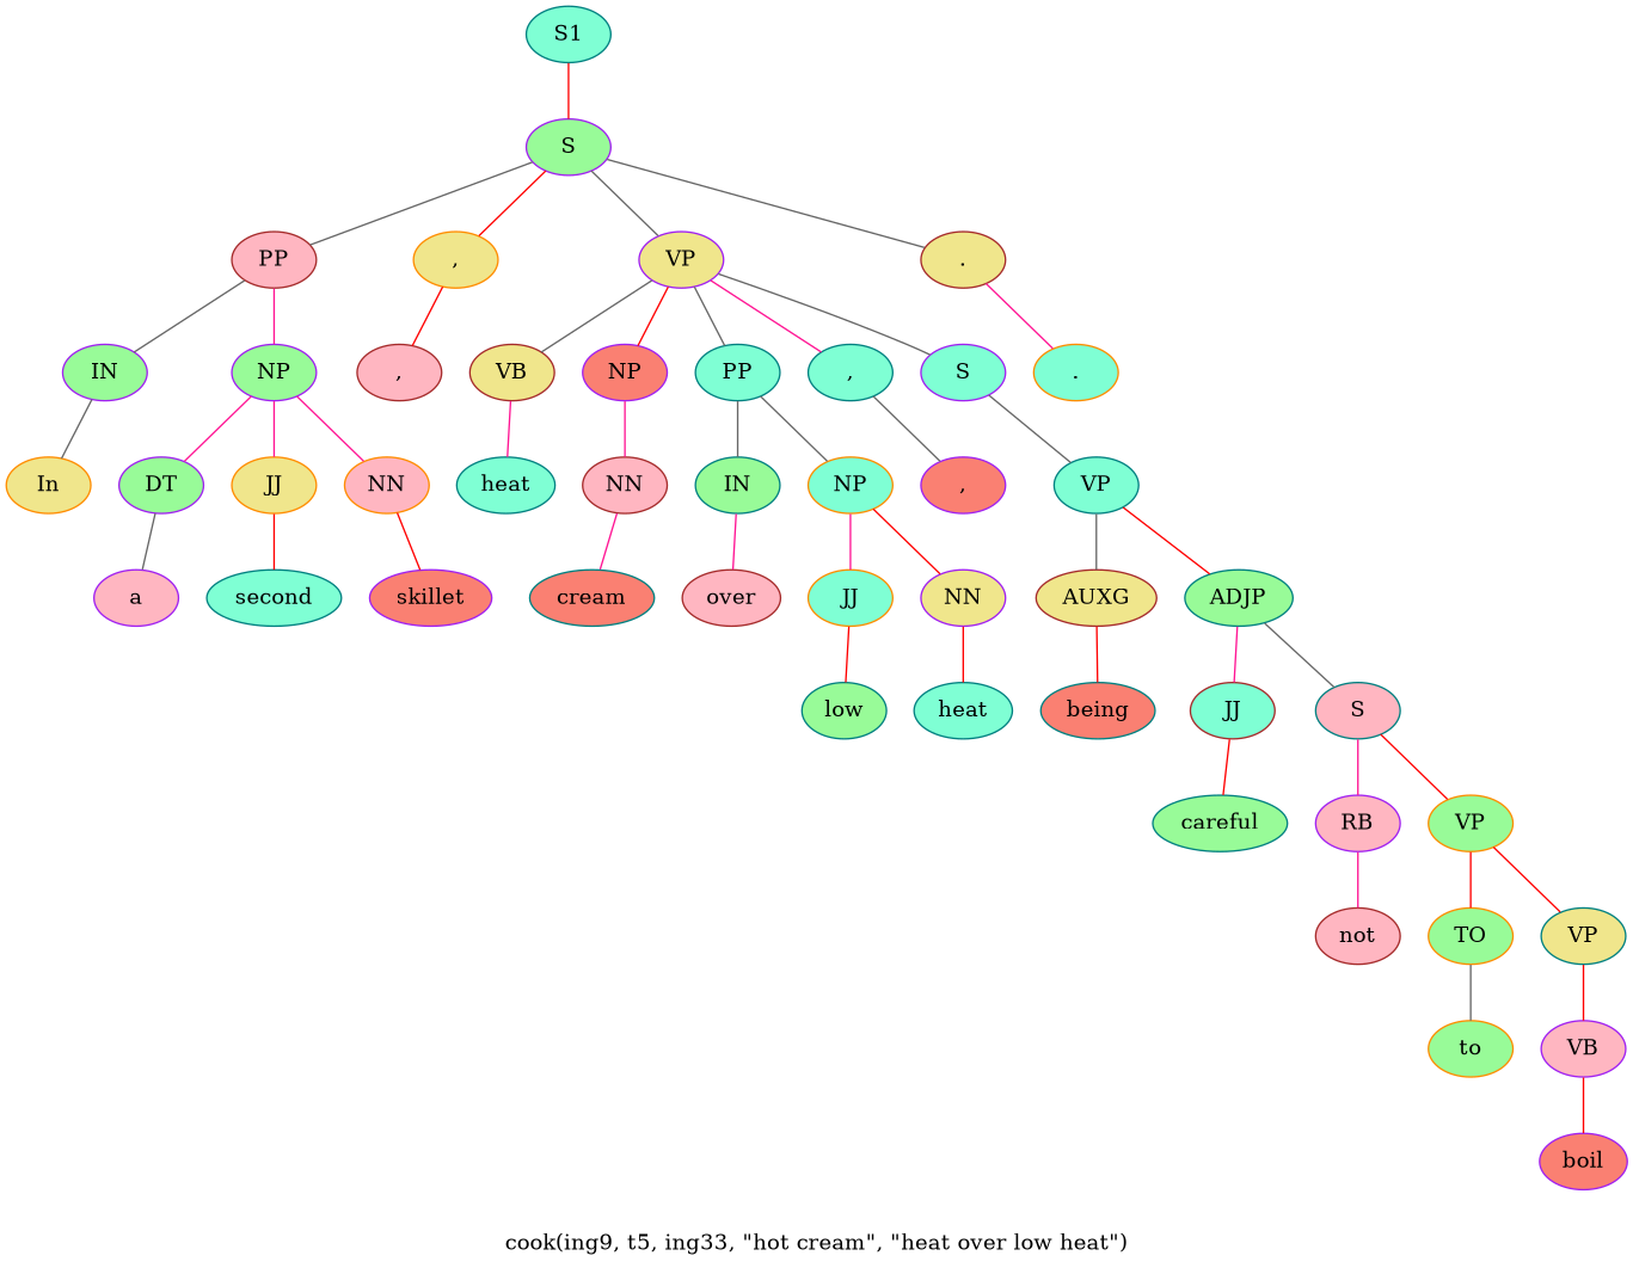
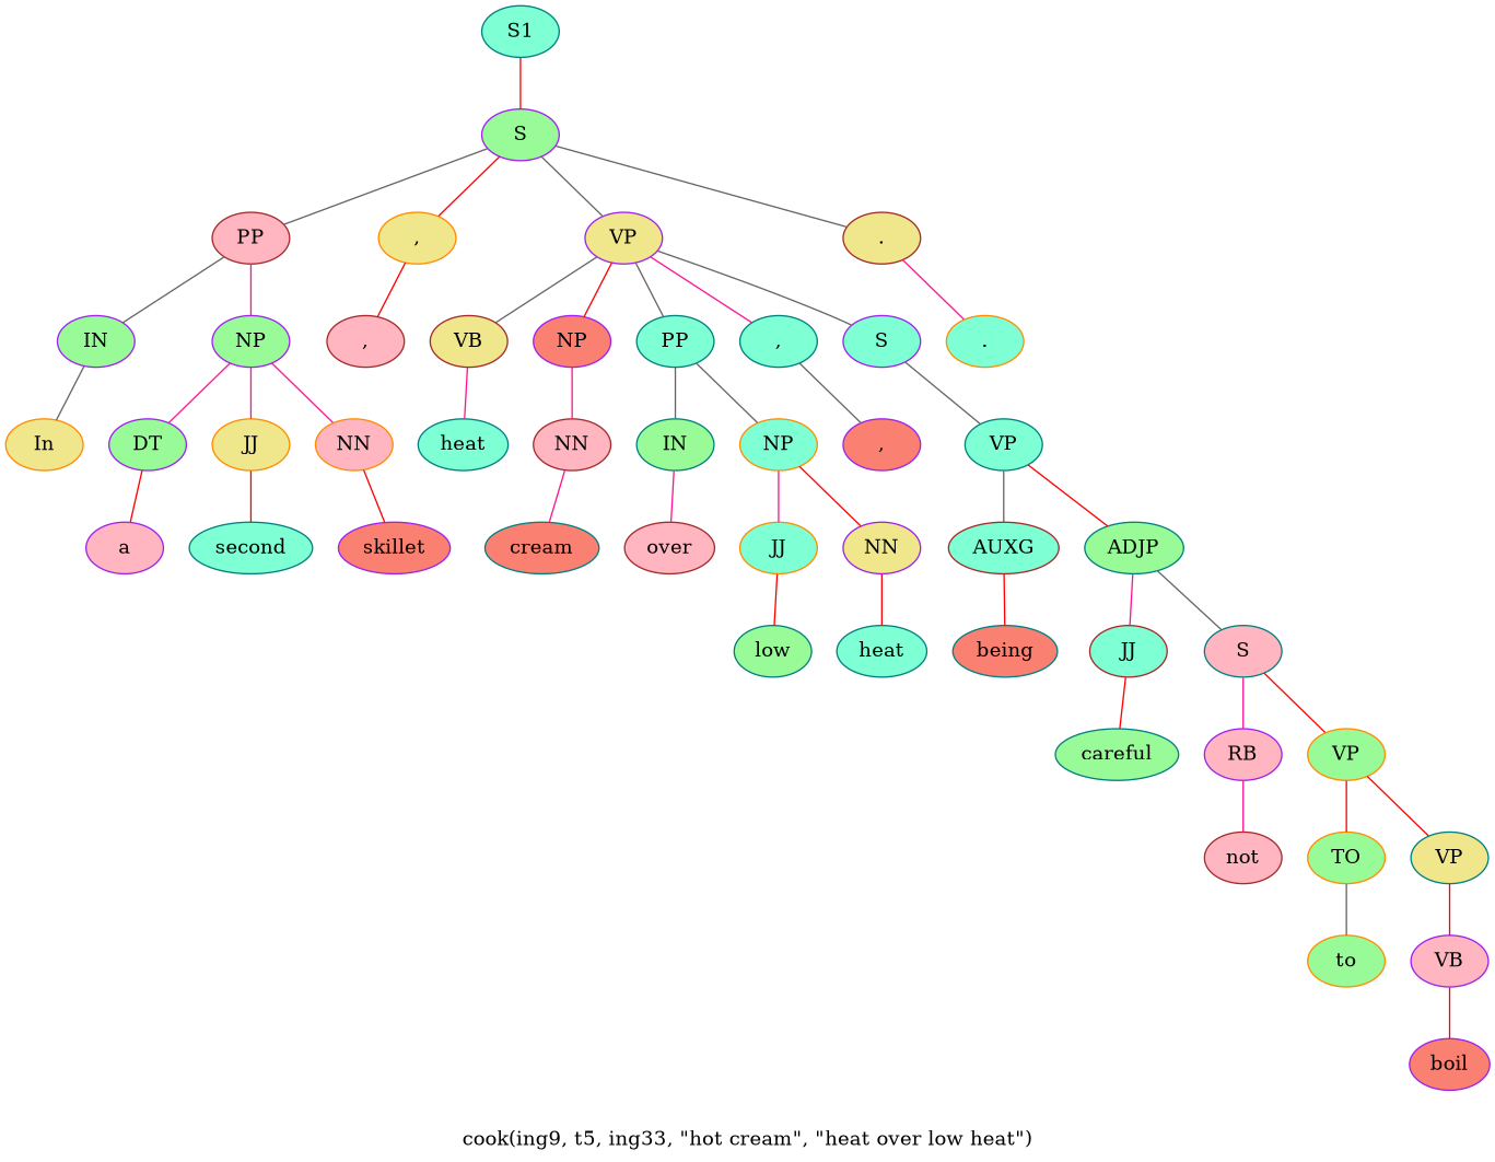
  graph {
    label="cook(ing9, t5, ing33, \"hot cream\", \"heat over low heat\")"
    node [color=teal fillcolor=aquamarine style=filled]
    edge [color=red]
    n1 [label=S1]
    n2 [color=purple fillcolor=palegreen label=S]
    n3 [color=brown fillcolor=lightpink label=PP]
    n4 [color=darkorange fillcolor=khaki label=","]
    n5 [color=purple fillcolor=khaki label=VP]
    n6 [color=brown fillcolor=khaki label="."]
    n7 [color=purple fillcolor=palegreen label=IN]
    n8 [color=purple fillcolor=palegreen label=NP]
    n9 [color=brown fillcolor=lightpink label=","]
    n10 [color=brown fillcolor=khaki label=VB]
    n11 [color=purple fillcolor=salmon label=NP]
    n12 [label=PP]
    n13 [label=","]
    n14 [color=purple label=S]
    n15 [color=darkorange label="."]
    n16 [color=darkorange fillcolor=khaki label=In]
    n17 [color=purple fillcolor=palegreen label=DT]
    n18 [color=darkorange fillcolor=khaki label=JJ]
    n19 [color=darkorange fillcolor=lightpink label=NN]
    n20 [color=purple fillcolor=lightpink label=a]
    n21 [label=second]
    n22 [color=purple fillcolor=salmon label=skillet]
    n23 [label=heat]
    n24 [color=brown fillcolor=lightpink label=NN]
    n25 [fillcolor=palegreen label=IN]
    n26 [color=darkorange label=NP]
    n27 [color=purple fillcolor=salmon label=","]
    n28 [label=VP]
    n29 [fillcolor=salmon label=cream]
    n30 [color=brown fillcolor=lightpink label=over]
    n31 [color=darkorange label=JJ]
    n32 [color=purple fillcolor=khaki label=NN]
    n33 [fillcolor=palegreen label=low]
    n34 [label=heat]
-   n35 [color=brown fillcolor=khaki label=AUXG]
+   n35 [color=brown label=AUXG]
    n36 [fillcolor=palegreen label=ADJP]
    n37 [fillcolor=salmon label=being]
    n38 [color=brown label=JJ]
    n39 [fillcolor=lightpink label=S]
    n40 [fillcolor=palegreen label=careful]
    n41 [color=purple fillcolor=lightpink label=RB]
    n42 [color=darkorange fillcolor=palegreen label=VP]
    n43 [color=brown fillcolor=lightpink label=not]
    n44 [color=darkorange fillcolor=palegreen label=TO]
    n45 [fillcolor=khaki label=VP]
    n46 [color=darkorange fillcolor=palegreen label=to]
    n47 [color=purple fillcolor=lightpink label=VB]
    n48 [color=purple fillcolor=salmon label=boil]
    n1 -- n2
    n2 -- n3 [color=gray40]
    n2 -- n4
    n2 -- n5 [color=gray40]
    n2 -- n6 [color=gray40]
    n3 -- n7 [color=gray40]
    n3 -- n8 [color=deeppink]
    n4 -- n9
    n5 -- n10 [color=gray40]
    n5 -- n11
    n5 -- n12 [color=gray40]
    n5 -- n13 [color=deeppink]
    n5 -- n14 [color=gray40]
    n6 -- n15 [color=deeppink]
    n7 -- n16 [color=gray40]
    n8 -- n17 [color=deeppink]
    n8 -- n18 [color=deeppink]
    n8 -- n19 [color=deeppink]
    n10 -- n23 [color=deeppink]
    n11 -- n24 [color=deeppink]
    n12 -- n25 [color=gray40]
    n12 -- n26 [color=gray40]
    n13 -- n27 [color=gray40]
    n14 -- n28 [color=gray40]
-   n17 -- n20 [color=gray40]
+   n17 -- n20
    n18 -- n21
    n19 -- n22
    n24 -- n29 [color=deeppink]
    n25 -- n30 [color=deeppink]
    n26 -- n31 [color=deeppink]
    n26 -- n32
    n28 -- n35 [color=gray40]
    n28 -- n36
    n31 -- n33
    n32 -- n34
    n35 -- n37
    n36 -- n38 [color=deeppink]
    n36 -- n39 [color=gray40]
    n38 -- n40
    n39 -- n41 [color=deeppink]
    n39 -- n42
    n41 -- n43 [color=deeppink]
    n42 -- n44
    n42 -- n45
    n44 -- n46 [color=gray40]
    n45 -- n47
    n47 -- n48
  }
